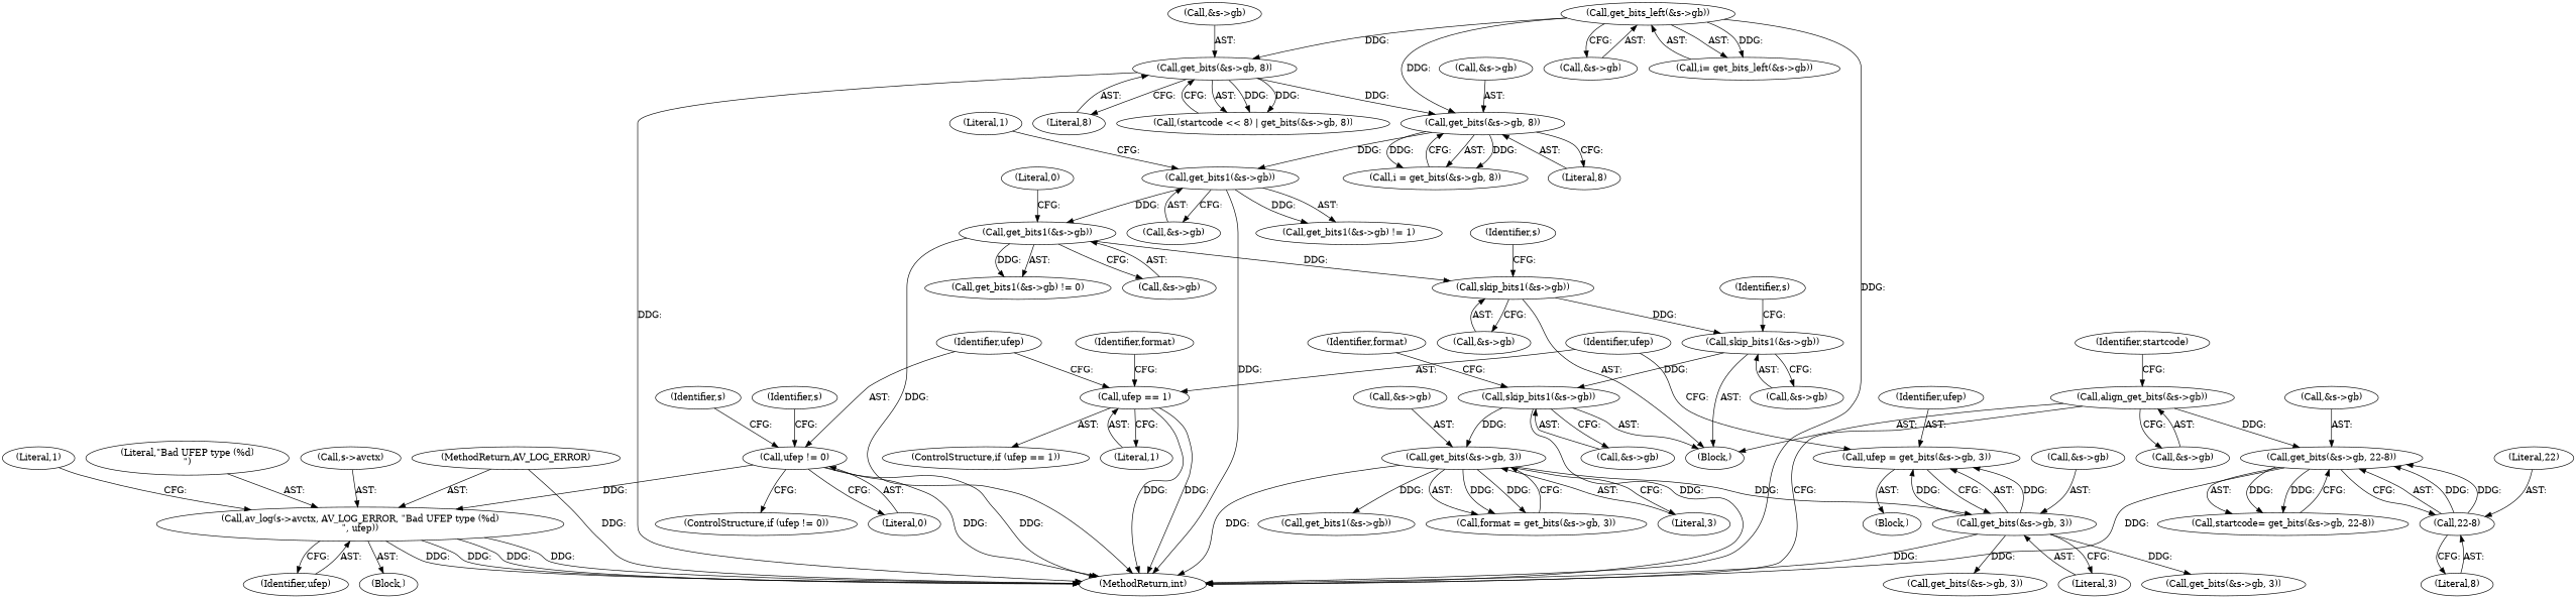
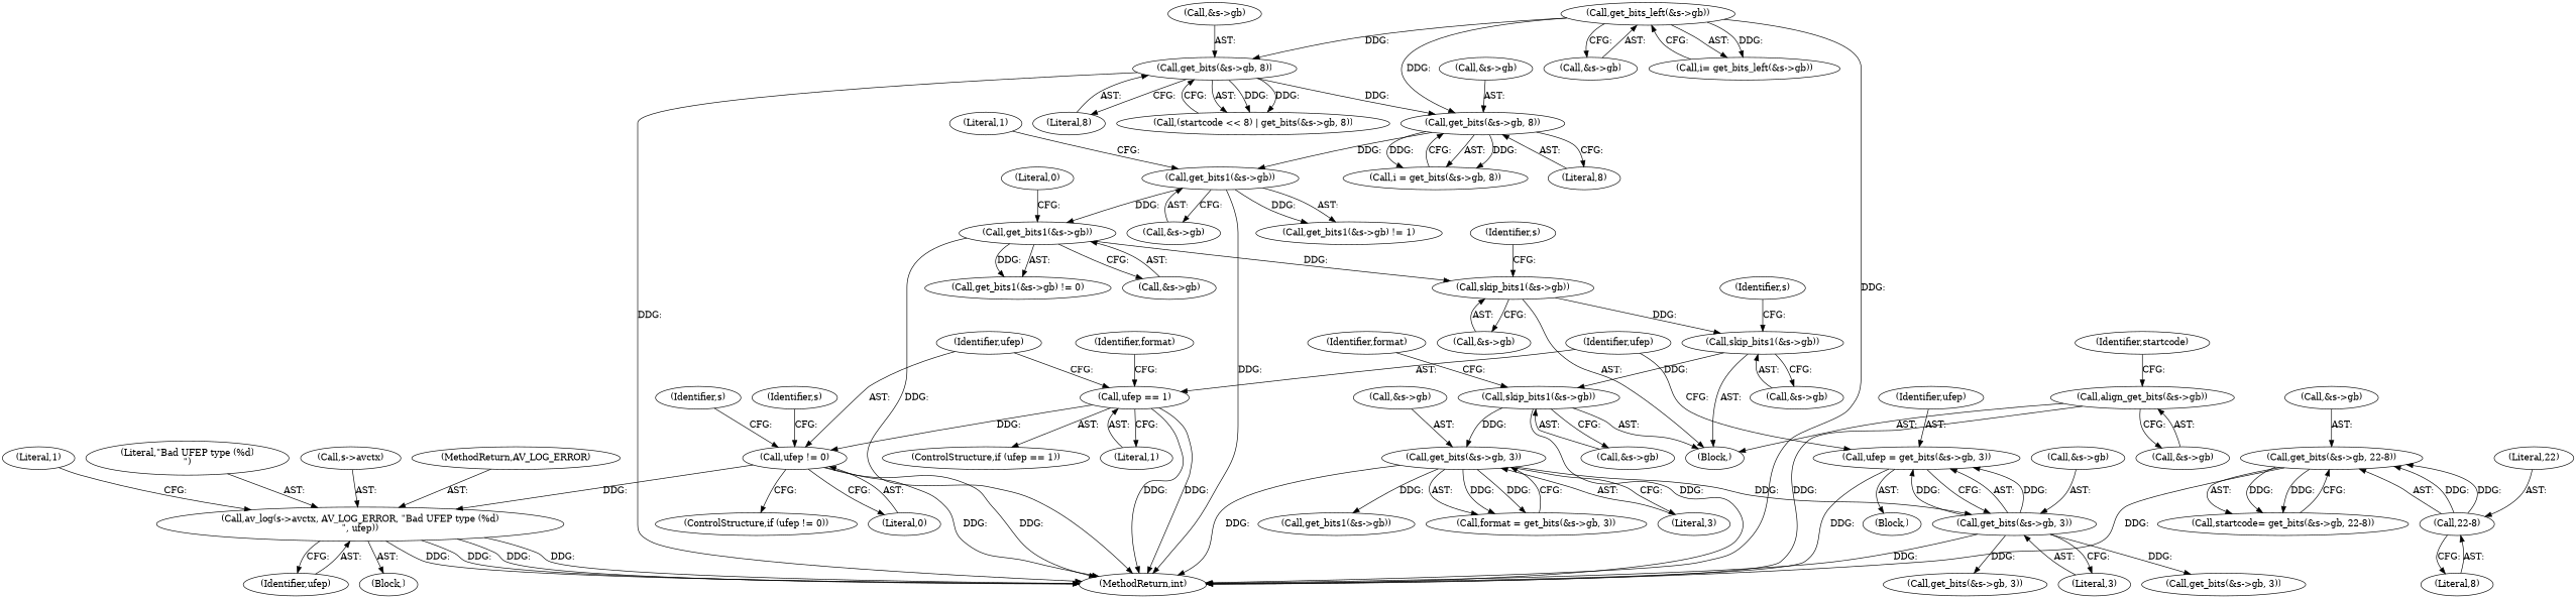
  digraph {
    n1 [label="(Call,av_log(s->avctx, AV_LOG_ERROR, \"Bad UFEP type (%d)\n\", ufep))"]
    n2 [label="(MethodReturn,int)"]
    n3 [label="(Identifier,ufep)"]
    n4 [label="(Block,)"]
    n5 [label="(Call,ufep != 0)"]
    n6 [label="(Literal,0)"]
    n7 [label="(ControlStructure,if (ufep != 0))"]
    n8 [label="(Call,ufep == 1)"]
    n9 [label="(Literal,1)"]
    n10 [label="(ControlStructure,if (ufep == 1))"]
    n11 [label="(Call,ufep = get_bits(&s->gb, 3))"]
    n12 [label="(Call,get_bits(&s->gb, 3))"]
    n13 [label="(Block,)"]
    n14 [label="(Call,get_bits(&s->gb, 3))"]
    n15 [label="(Call,get_bits(&s->gb, 3))"]
    n16 [label="(Literal,3)"]
    n17 [label="(Call,get_bits(&s->gb, 3))"]
    n18 [label="(Literal,3)"]
    n19 [label="(Call,get_bits1(&s->gb))"]
    n20 [label="(Call,format = get_bits(&s->gb, 3))"]
    n21 [label="(Call,skip_bits1(&s->gb))"]
    n22 [label="(Block,)"]
    n23 [label="(Call,&s->gb)"]
    n24 [label="(Call,skip_bits1(&s->gb))"]
    n25 [label="(Call,&s->gb)"]
    n26 [label="(Call,skip_bits1(&s->gb))"]
    n27 [label="(Call,&s->gb)"]
    n28 [label="(Call,get_bits1(&s->gb))"]
    n29 [label="(Call,get_bits1(&s->gb) != 0)"]
    n30 [label="(Call,&s->gb)"]
    n31 [label="(Call,get_bits1(&s->gb))"]
    n32 [label="(Call,&s->gb)"]
    n33 [label="(Call,get_bits1(&s->gb) != 1)"]
    n34 [label="(Call,get_bits(&s->gb, 8))"]
    n35 [label="(Literal,8)"]
    n36 [label="(Call,i = get_bits(&s->gb, 8))"]
    n37 [label="(Call,get_bits(&s->gb, 8))"]
    n38 [label="(Literal,8)"]
    n39 [label="(Call,(startcode << 8) | get_bits(&s->gb, 8))"]
    n40 [label="(Call,get_bits_left(&s->gb))"]
    n41 [label="(Call,&s->gb)"]
    n42 [label="(Call,i= get_bits_left(&s->gb))"]
    n43 [label="(Call,get_bits(&s->gb, 22-8))"]
    n44 [label="(Call,22-8)"]
    n45 [label="(Call,startcode= get_bits(&s->gb, 22-8))"]
    n46 [label="(Literal,8)"]
    n47 [label="(Call,align_get_bits(&s->gb))"]
    n48 [label="(Call,&s->gb)"]
    n49 [label="(Call,&s->gb)"]
    n50 [label="(Literal,\"Bad UFEP type (%d)\n\")"]
    n51 [label="(Identifier,s)"]
    n52 [label="(Identifier,s)"]
    n53 [label="(Identifier,format)"]
    n54 [label="(Identifier,format)"]
    n55 [label="(Identifier,ufep)"]
    n56 [label="(Call,&s->gb)"]
    n57 [label="(Call,&s->gb)"]
    n58 [label="(Literal,1)"]
    n59 [label="(Identifier,ufep)"]
    n60 [label="(Call,&s->gb)"]
    n61 [label="(Identifier,s)"]
    n62 [label="(Literal,0)"]
    n63 [label="(Call,&s->gb)"]
    n64 [label="(Identifier,startcode)"]
    n65 [label="(Identifier,s)"]
    n66 [label="(MethodReturn,AV_LOG_ERROR)"]
    n67 [label="(Literal,22)"]
    n68 [label="(Identifier,ufep)"]
    n69 [label="(Call,s->avctx)"]
    n70 [label="(Literal,1)"]
    n1 -> n2 [label="DDG: "]
    n1 -> n2 [label="DDG: "]
    n1 -> n2 [label="DDG: "]
    n1 -> n2 [label="DDG: "]
    n1 -> n3 [label="CFG: "]
    n1 -> n4 [label="AST: "]
    n3 -> n1 [label="AST: "]
    n5 -> n1 [label="DDG: "]
    n5 -> n2 [label="DDG: "]
    n5 -> n2 [label="DDG: "]
    n5 -> n6 [label="CFG: "]
    n5 -> n7 [label="CFG: "]
    n6 -> n5 [label="AST: "]
    n8 -> n2 [label="DDG: "]
    n8 -> n2 [label="DDG: "]
+   n8 -> n5 [label="DDG: "]
    n8 -> n9 [label="CFG: "]
    n8 -> n10 [label="AST: "]
    n9 -> n8 [label="AST: "]
-   n66 -> n2 [label="DDG: "]
+   n11 -> n2 [label="DDG: "]
    n11 -> n12 [label="CFG: "]
    n11 -> n13 [label="AST: "]
    n12 -> n2 [label="DDG: "]
    n12 -> n11 [label="AST: "]
    n12 -> n11 [label="DDG: "]
    n12 -> n11 [label="DDG: "]
    n12 -> n14 [label="DDG: "]
    n12 -> n15 [label="DDG: "]
    n12 -> n16 [label="CFG: "]
    n16 -> n12 [label="AST: "]
    n17 -> n2 [label="DDG: "]
    n17 -> n12 [label="DDG: "]
    n17 -> n18 [label="CFG: "]
    n17 -> n19 [label="DDG: "]
    n17 -> n20 [label="AST: "]
    n17 -> n20 [label="DDG: "]
    n17 -> n20 [label="DDG: "]
    n18 -> n17 [label="AST: "]
    n20 -> n17 [label="CFG: "]
    n21 -> n2 [label="DDG: "]
    n21 -> n17 [label="DDG: "]
    n21 -> n22 [label="AST: "]
    n21 -> n23 [label="CFG: "]
    n23 -> n21 [label="AST: "]
    n24 -> n21 [label="DDG: "]
    n24 -> n22 [label="AST: "]
    n24 -> n25 [label="CFG: "]
    n25 -> n24 [label="AST: "]
    n26 -> n22 [label="AST: "]
    n26 -> n24 [label="DDG: "]
    n26 -> n27 [label="CFG: "]
    n27 -> n26 [label="AST: "]
    n28 -> n2 [label="DDG: "]
    n28 -> n26 [label="DDG: "]
    n28 -> n29 [label="AST: "]
    n28 -> n29 [label="DDG: "]
    n28 -> n30 [label="CFG: "]
    n30 -> n28 [label="AST: "]
    n31 -> n2 [label="DDG: "]
    n31 -> n28 [label="DDG: "]
    n31 -> n32 [label="CFG: "]
    n31 -> n33 [label="AST: "]
    n31 -> n33 [label="DDG: "]
    n32 -> n31 [label="AST: "]
    n34 -> n31 [label="DDG: "]
    n34 -> n35 [label="CFG: "]
    n34 -> n36 [label="AST: "]
    n34 -> n36 [label="DDG: "]
    n34 -> n36 [label="DDG: "]
    n35 -> n34 [label="AST: "]
    n36 -> n34 [label="CFG: "]
    n37 -> n2 [label="DDG: "]
    n37 -> n34 [label="DDG: "]
    n37 -> n38 [label="CFG: "]
    n37 -> n39 [label="AST: "]
    n37 -> n39 [label="DDG: "]
    n37 -> n39 [label="DDG: "]
    n38 -> n37 [label="AST: "]
    n39 -> n37 [label="CFG: "]
    n40 -> n2 [label="DDG: "]
    n40 -> n34 [label="DDG: "]
    n40 -> n37 [label="DDG: "]
    n40 -> n41 [label="CFG: "]
    n40 -> n42 [label="AST: "]
    n40 -> n42 [label="DDG: "]
    n41 -> n40 [label="AST: "]
-   n42 -> n40 [label="AST: "]
+   n42 -> n40 [label="CFG: "]
    n43 -> n2 [label="DDG: "]
-   n43 -> n44 [label="CFG: "]
    n43 -> n45 [label="AST: "]
    n43 -> n45 [label="DDG: "]
    n43 -> n45 [label="DDG: "]
    n44 -> n43 [label="AST: "]
    n44 -> n43 [label="DDG: "]
    n44 -> n43 [label="DDG: "]
    n44 -> n46 [label="CFG: "]
    n45 -> n43 [label="CFG: "]
    n46 -> n44 [label="AST: "]
-   n47 -> n2 [label="CFG: "]
+   n47 -> n2 [label="DDG: "]
    n47 -> n22 [label="AST: "]
-   n47 -> n43 [label="DDG: "]
    n47 -> n48 [label="CFG: "]
    n48 -> n47 [label="AST: "]
    n49 -> n43 [label="AST: "]
    n50 -> n1 [label="AST: "]
    n51 -> n24 [label="CFG: "]
    n52 -> n26 [label="CFG: "]
    n53 -> n8 [label="CFG: "]
    n54 -> n21 [label="CFG: "]
    n55 -> n5 [label="AST: "]
    n55 -> n8 [label="CFG: "]
    n56 -> n34 [label="AST: "]
    n57 -> n37 [label="AST: "]
    n58 -> n1 [label="CFG: "]
    n59 -> n8 [label="AST: "]
    n59 -> n11 [label="CFG: "]
    n60 -> n12 [label="AST: "]
    n61 -> n5 [label="CFG: "]
    n62 -> n28 [label="CFG: "]
    n63 -> n17 [label="AST: "]
    n64 -> n47 [label="CFG: "]
    n65 -> n5 [label="CFG: "]
    n66 -> n1 [label="AST: "]
    n67 -> n44 [label="AST: "]
    n68 -> n11 [label="AST: "]
    n69 -> n1 [label="AST: "]
    n70 -> n31 [label="CFG: "]
  }
